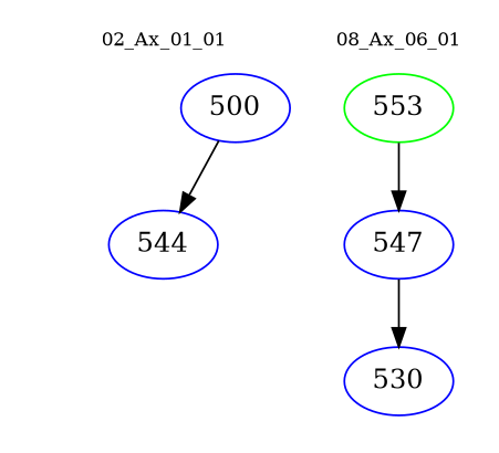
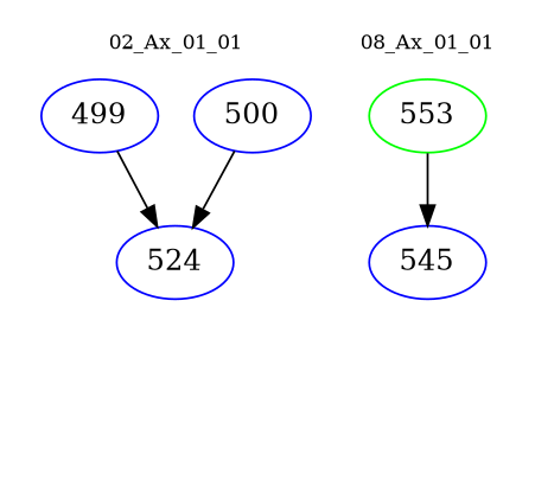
  digraph {
    node [color=blue]
    edge [color=black]
    n1 [label=500]
-   n3 [label=544]
+   n2 [label=499]
+   n3 [label=524]
    n4 [color=green label=553]
-   n5 [label=547]
-   n6 [label=530]
+   n5 [label=545]
    subgraph cluster_1 {
      color=white
      fontsize=10
      label="02_Ax_01_01"
      n1
+     n2
      n3
    }
    subgraph cluster_2 {
      color=white
      fontsize=10
-     label="08_Ax_06_01"
+     label="08_Ax_01_01"
      n4
      n5
-     n6
    }
    n1 -> n3
+   n2 -> n3
    n4 -> n5
-   n5 -> n6
  }
